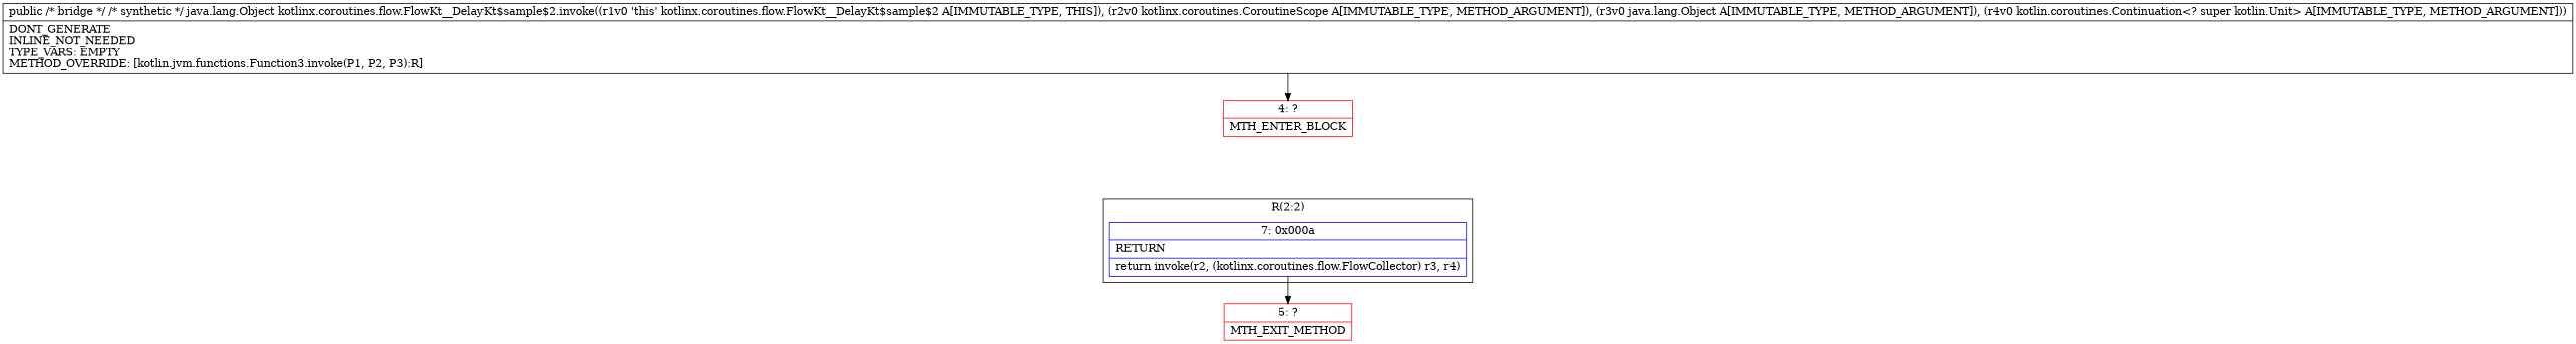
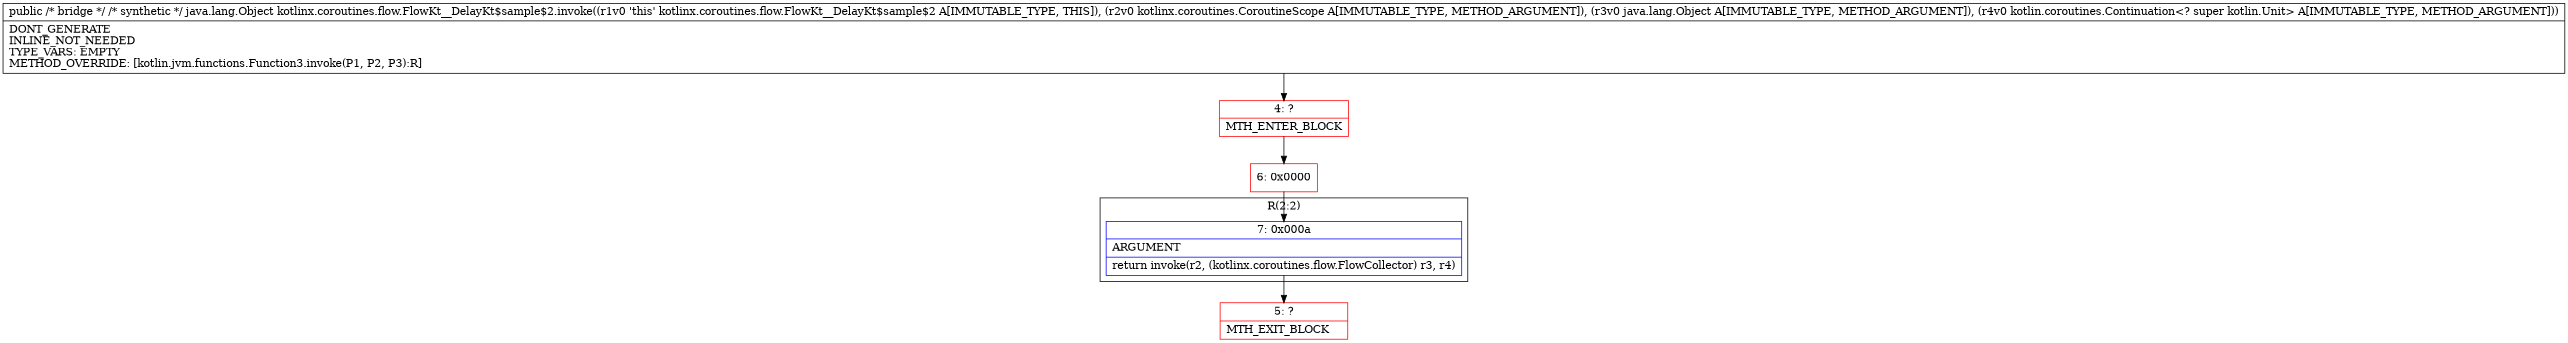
  digraph {
    node [color=red shape=record]
-   n1 [color=blue label="{7\:\ 0x000a|RETURN\l|return invoke(r2, (kotlinx.coroutines.flow.FlowCollector) r3, r4)\l}"]
-   n2 [label="{5\:\ ?|MTH_EXIT_METHOD\l}"]
+   n1 [color=blue label="{7\:\ 0x000a|ARGUMENT\l|return invoke(r2, (kotlinx.coroutines.flow.FlowCollector) r3, r4)\l}"]
+   n2 [label="{5\:\ ?|MTH_EXIT_BLOCK\l}"]
    n3 [label="{4\:\ ?|MTH_ENTER_BLOCK\l}"]
+   n4 [label="{6\:\ 0x0000}"]
    n5 [label="{public \/* bridge *\/ \/* synthetic *\/ java.lang.Object kotlinx.coroutines.flow.FlowKt__DelayKt$sample$2.invoke((r1v0 'this' kotlinx.coroutines.flow.FlowKt__DelayKt$sample$2 A[IMMUTABLE_TYPE, THIS]), (r2v0 kotlinx.coroutines.CoroutineScope A[IMMUTABLE_TYPE, METHOD_ARGUMENT]), (r3v0 java.lang.Object A[IMMUTABLE_TYPE, METHOD_ARGUMENT]), (r4v0 kotlin.coroutines.Continuation\<? super kotlin.Unit\> A[IMMUTABLE_TYPE, METHOD_ARGUMENT]))  | DONT_GENERATE\lINLINE_NOT_NEEDED\lTYPE_VARS: EMPTY\lMETHOD_OVERRIDE: [kotlin.jvm.functions.Function3.invoke(P1, P2, P3):R]\l}" color=""]
    subgraph cluster_1 {
      label="R(2:2)"
      n1
    }
    n1 -> n2
+   n3 -> n4
+   n4 -> n1
    n5 -> n3
  }
